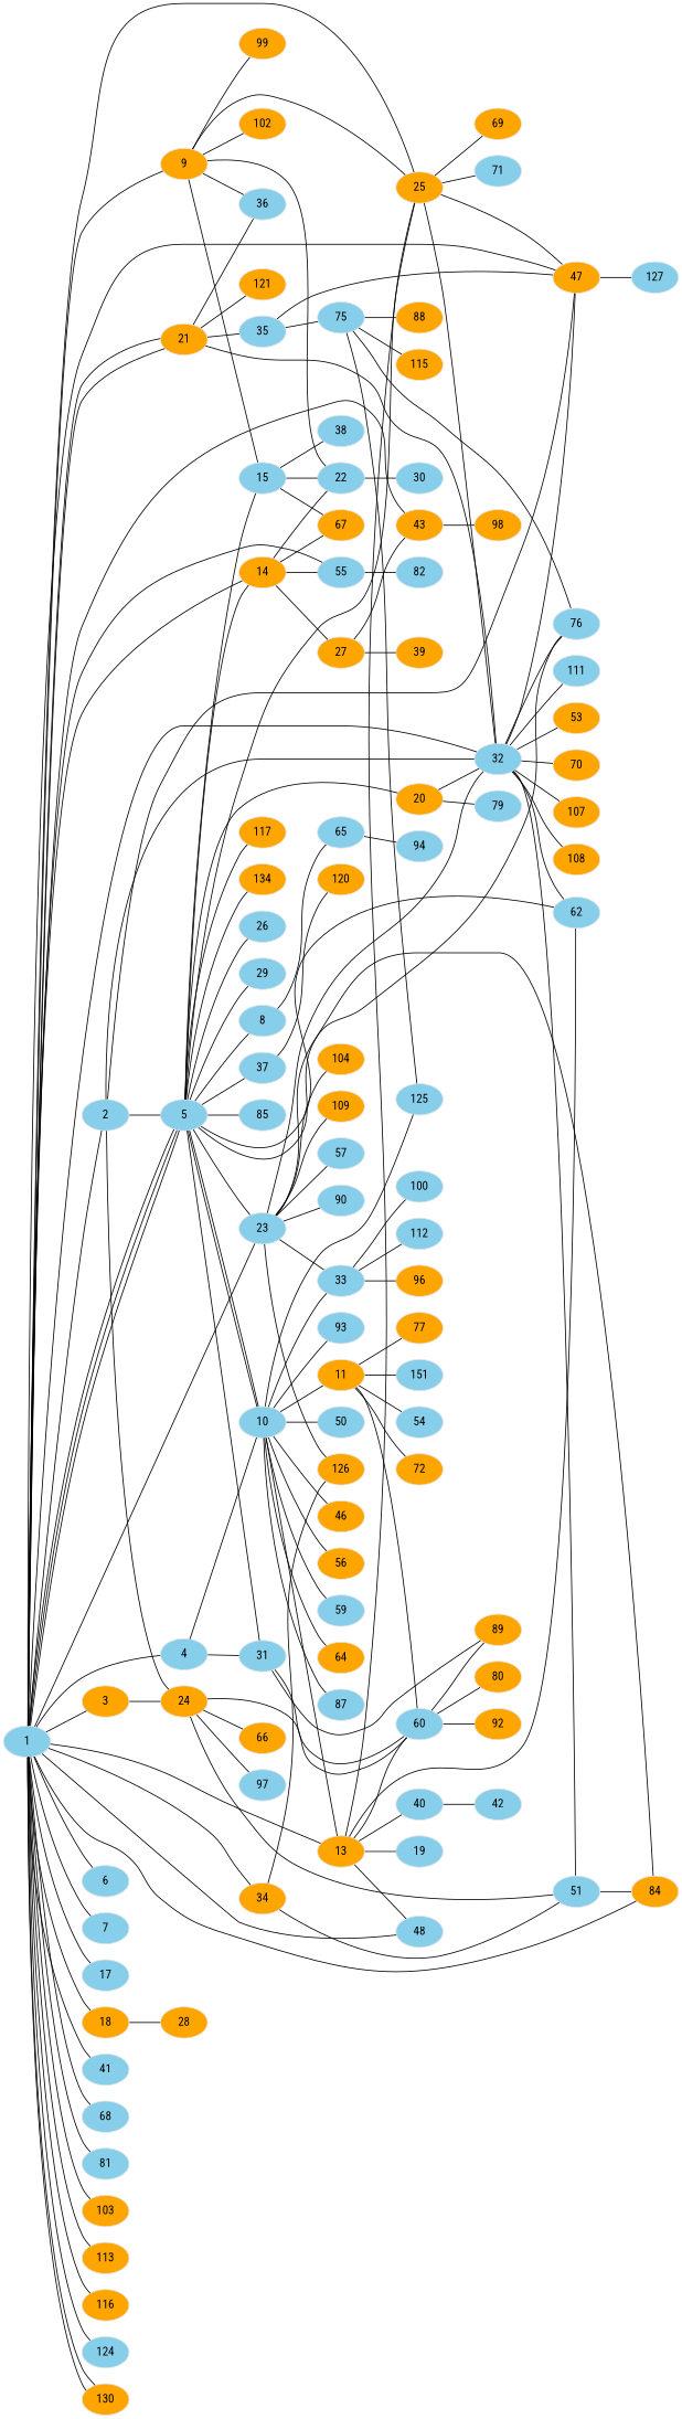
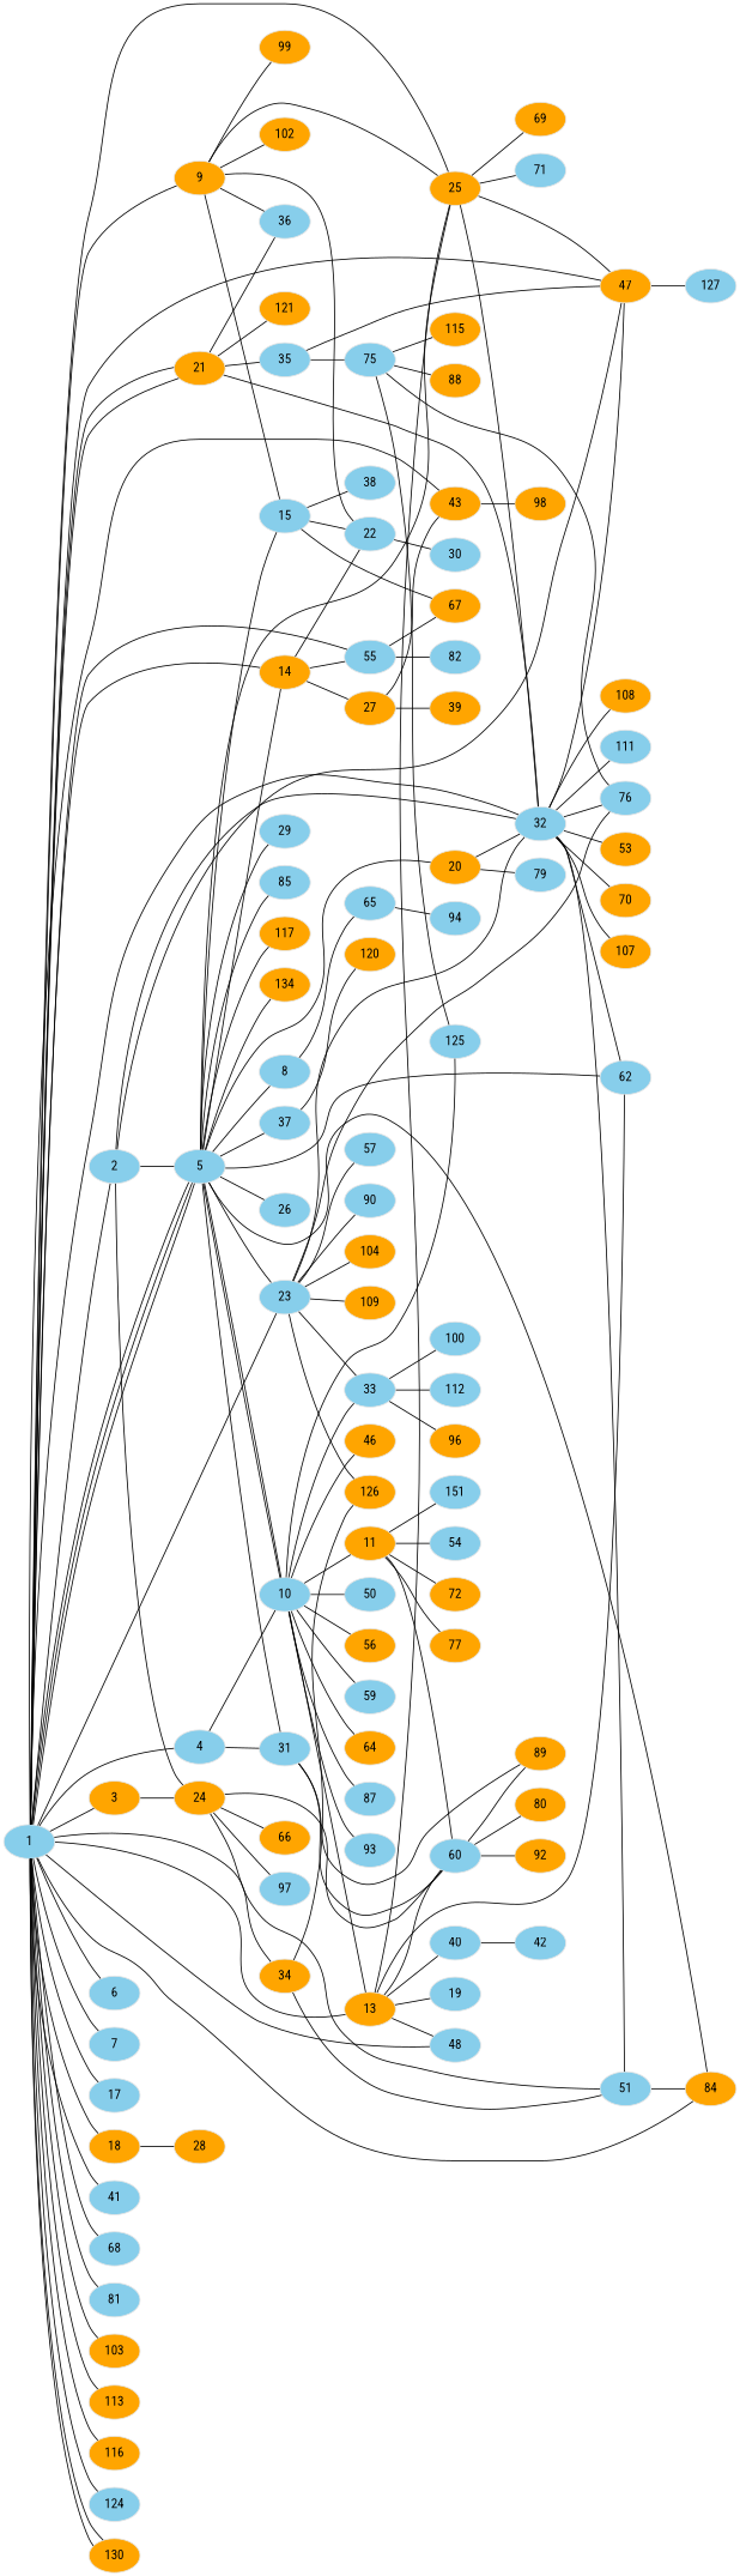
  graph {
    fontname="Roboto Condensed"
    rankdir=LR
    node [color=gray90 fillcolor=skyblue fontname="Roboto Condensed" style=filled]
    edge [fontname="Roboto Condensed"]
    1 [super="+16"]
    2 [super="+78"]
    3 [fillcolor=orange]
    4 [super="+49"]
    5 [super="+122"]
    6
    7
    9 [fillcolor=orange super="+12"]
    13 [fillcolor=orange super="+105"]
    14 [fillcolor=orange super="+129"]
    17
    18 [fillcolor=orange super="+128"]
    21 [fillcolor=orange super="+63"]
    23 [super="+91"]
    25 [fillcolor=orange super="+61"]
    32 [super="+44"]
    34 [fillcolor=orange super="+83"]
    41
    43 [fillcolor=orange super="+133"]
    47 [fillcolor=orange super="+58"]
    48
    55 [super="+74"]
    68
    81
    84 [fillcolor=orange super="+118"]
    103 [fillcolor=orange]
    113 [fillcolor=orange]
    116 [fillcolor=orange]
    124
    130 [fillcolor=orange]
    24 [fillcolor=orange super="+52"]
    10 [super="+110"]
    31 [super="+106"]
    8
    15 [super="+132"]
    20 [fillcolor=orange]
    26
    29
    37
    62
    85
    117 [fillcolor=orange]
    134 [fillcolor=orange]
    22
    36
    99 [fillcolor=orange]
    102 [fillcolor=orange]
    60 [super="+131"]
    19
    40
    27 [fillcolor=orange]
    28 [fillcolor=orange]
    35 [super="+45"]
    121 [fillcolor=orange]
    33
    57 [super="+123"]
    76
    90
    104 [fillcolor=orange]
    109 [fillcolor=orange]
    126 [fillcolor=orange]
    69 [fillcolor=orange super="+95"]
    71 [super="+119"]
    51
    53 [fillcolor=orange]
    70 [fillcolor=orange]
    107 [fillcolor=orange]
    108 [fillcolor=orange]
    111
    98 [fillcolor=orange]
    127
    67 [fillcolor=orange]
    82
    66 [fillcolor=orange]
    97
    11 [fillcolor=orange super="+73"]
    46 [fillcolor=orange]
    50
    56 [fillcolor=orange]
    59
    64 [fillcolor=orange]
    87
    93
    125
    89 [fillcolor=orange super="+114"]
    65 [super="+86"]
    38
    79
    120 [fillcolor=orange]
    94
    30
    54
    72 [fillcolor=orange]
    77 [fillcolor=orange]
    n95 [label=151]
    96 [fillcolor=orange]
    100
    112
    80 [fillcolor=orange]
    92 [fillcolor=orange]
    42
    39 [fillcolor=orange]
    75
    88 [fillcolor=orange]
    115 [fillcolor=orange]
    1 -- 2
    1 -- 3
    1 -- 4
    1 -- 5
    1 -- 5
    1 -- 5
    1 -- 6
    1 -- 7
    1 -- 9
    1 -- 13
    1 -- 14
    1 -- 17
    1 -- 18
    1 -- 21
    1 -- 21
    1 -- 23
    1 -- 25
    1 -- 32
    1 -- 34
    1 -- 41
    1 -- 43
    1 -- 47
    1 -- 48
    1 -- 55
    1 -- 68
    1 -- 81
    1 -- 84
    1 -- 103
    1 -- 113
    1 -- 116
    1 -- 124
    1 -- 130
    1 -- 130
    2 -- 5
    2 -- 32
    2 -- 47
    2 -- 24
    3 -- 24
    4 -- 10
    4 -- 31
    5 -- 14
    5 -- 23
    5 -- 25
    5 -- 84
    5 -- 10 [weight=2]
    5 -- 10
    5 -- 31
    5 -- 8
    5 -- 15
    5 -- 20
    5 -- 26
    5 -- 29
    5 -- 37
    5 -- 62
    5 -- 85
    5 -- 117
    5 -- 134
    9 -- 25
    9 -- 15
    9 -- 22
    9 -- 36
    9 -- 99
    9 -- 102
    13 -- 25
    13 -- 48
    13 -- 62
    13 -- 60
    13 -- 19
    13 -- 40
    14 -- 55
    14 -- 22
    14 -- 27
    18 -- 28
    21 -- 32
    21 -- 36
    21 -- 35
    21 -- 121
    23 -- 32
    23 -- 33
    23 -- 57
    23 -- 76
    23 -- 90
    23 -- 104
    23 -- 109
    23 -- 126
    25 -- 32
    25 -- 47
    25 -- 69
    25 -- 71
    32 -- 47
    32 -- 62
    32 -- 76
    32 -- 51
    32 -- 53
    32 -- 70
    32 -- 107
    32 -- 108
    32 -- 111
    34 -- 126
    34 -- 51
    43 -- 98
    47 -- 127
-   14 -- 67
+   55 -- 67
    55 -- 82
    24 -- 60
    24 -- 51
    24 -- 66
    24 -- 97
    10 -- 13
    10 -- 33
    10 -- 11
    10 -- 46
    10 -- 50
    10 -- 56
    10 -- 59
    10 -- 64
    10 -- 87
    10 -- 93
    10 -- 125
    31 -- 60
    31 -- 89
    8 -- 65
    15 -- 22
    15 -- 67
    15 -- 38
    20 -- 32 [weight=2]
    20 -- 79
    37 -- 120
    22 -- 30
    60 -- 89
    60 -- 80
    60 -- 92
    40 -- 42
    27 -- 43
    27 -- 39
    35 -- 47
    35 -- 75
    33 -- 96
    33 -- 100
    33 -- 112
    51 -- 84
    11 -- 60
    11 -- 54
    11 -- 72
    11 -- 77
    11 -- n95
    65 -- 94
    75 -- 76
    75 -- 125
    75 -- 88
    75 -- 115
  }
